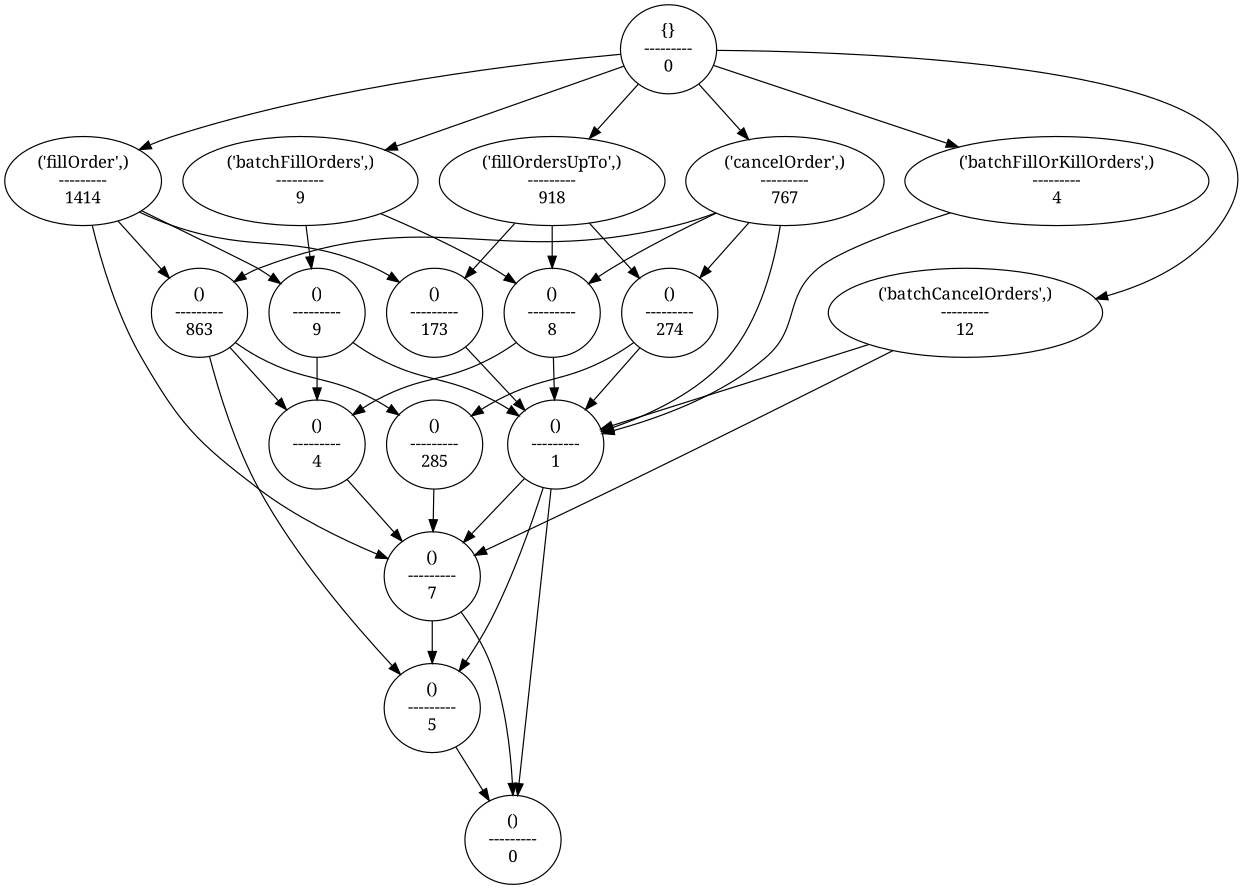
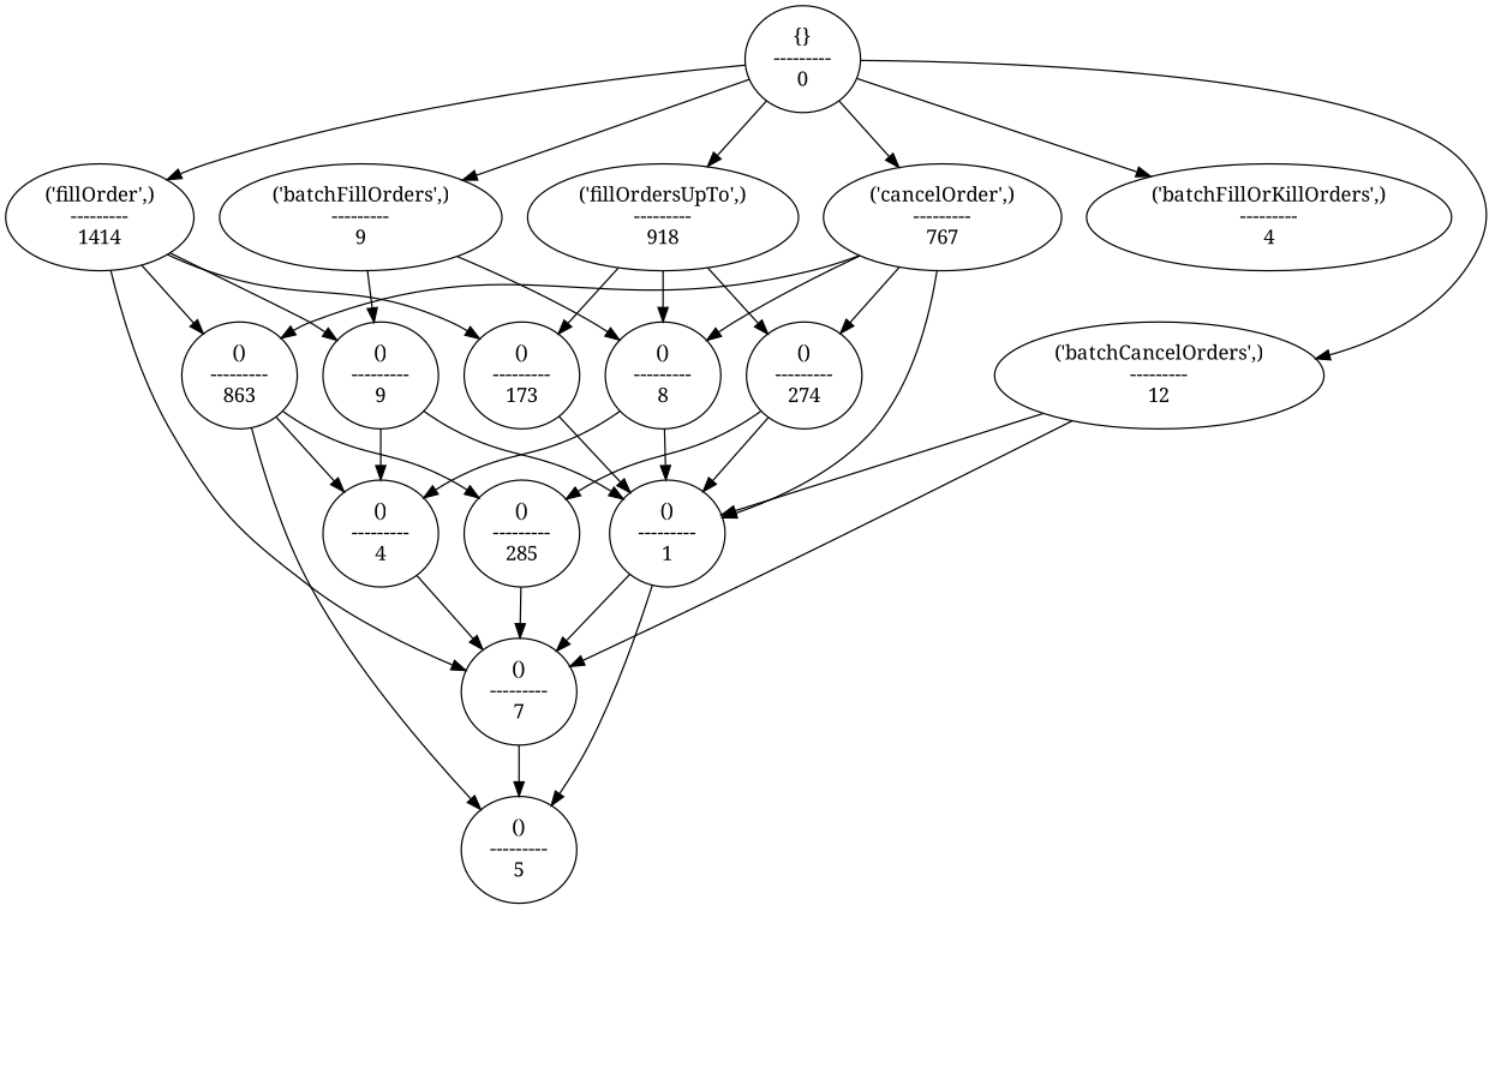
  strict digraph {
    fontname="Noto Serif"
    node [fontname="Noto Serif"]
    edge [fontname="Noto Serif"]
    "{}\n---------\n0"
    "('fillOrder',)\n---------\n1414"
    "('cancelOrder',)\n---------\n767"
    "('fillOrdersUpTo',)\n---------\n918"
    "('batchFillOrders',)\n---------\n9"
    "('batchCancelOrders',)\n---------\n12"
    "('batchFillOrKillOrders',)\n---------\n4"
    "()\n---------\n863"
    "()\n---------\n7"
    "()\n---------\n173"
    "()\n---------\n9"
    "()\n---------\n1"
    "()\n---------\n274"
    "()\n---------\n8"
    "()\n---------\n285"
    "()\n---------\n4"
    "()\n---------\n5"
-   "()\n---------\n0"
    "{}\n---------\n0" -> "('fillOrder',)\n---------\n1414"
    "{}\n---------\n0" -> "('cancelOrder',)\n---------\n767"
    "{}\n---------\n0" -> "('fillOrdersUpTo',)\n---------\n918"
    "{}\n---------\n0" -> "('batchFillOrders',)\n---------\n9"
    "{}\n---------\n0" -> "('batchCancelOrders',)\n---------\n12"
    "{}\n---------\n0" -> "('batchFillOrKillOrders',)\n---------\n4"
    "('fillOrder',)\n---------\n1414" -> "()\n---------\n863"
    "('fillOrder',)\n---------\n1414" -> "()\n---------\n7"
    "('fillOrder',)\n---------\n1414" -> "()\n---------\n173"
    "('fillOrder',)\n---------\n1414" -> "()\n---------\n9"
    "('cancelOrder',)\n---------\n767" -> "()\n---------\n863"
    "('cancelOrder',)\n---------\n767" -> "()\n---------\n1"
    "('cancelOrder',)\n---------\n767" -> "()\n---------\n274"
    "('cancelOrder',)\n---------\n767" -> "()\n---------\n8"
    "('fillOrdersUpTo',)\n---------\n918" -> "()\n---------\n173"
    "('fillOrdersUpTo',)\n---------\n918" -> "()\n---------\n274"
    "('fillOrdersUpTo',)\n---------\n918" -> "()\n---------\n8"
    "('batchFillOrders',)\n---------\n9" -> "()\n---------\n9"
    "('batchFillOrders',)\n---------\n9" -> "()\n---------\n8"
    "('batchCancelOrders',)\n---------\n12" -> "()\n---------\n7"
    "('batchCancelOrders',)\n---------\n12" -> "()\n---------\n1"
-   "('batchFillOrKillOrders',)\n---------\n4" -> "()\n---------\n1"
    "()\n---------\n863" -> "()\n---------\n285"
    "()\n---------\n863" -> "()\n---------\n4"
    "()\n---------\n863" -> "()\n---------\n5"
    "()\n---------\n7" -> "()\n---------\n5"
-   "()\n---------\n7" -> "()\n---------\n0"
    "()\n---------\n173" -> "()\n---------\n1"
    "()\n---------\n9" -> "()\n---------\n1"
    "()\n---------\n9" -> "()\n---------\n4"
    "()\n---------\n1" -> "()\n---------\n7"
    "()\n---------\n1" -> "()\n---------\n5"
-   "()\n---------\n1" -> "()\n---------\n0"
    "()\n---------\n274" -> "()\n---------\n1"
    "()\n---------\n274" -> "()\n---------\n285"
    "()\n---------\n8" -> "()\n---------\n1"
    "()\n---------\n8" -> "()\n---------\n4"
    "()\n---------\n285" -> "()\n---------\n7"
    "()\n---------\n4" -> "()\n---------\n7"
-   "()\n---------\n5" -> "()\n---------\n0"
  }
